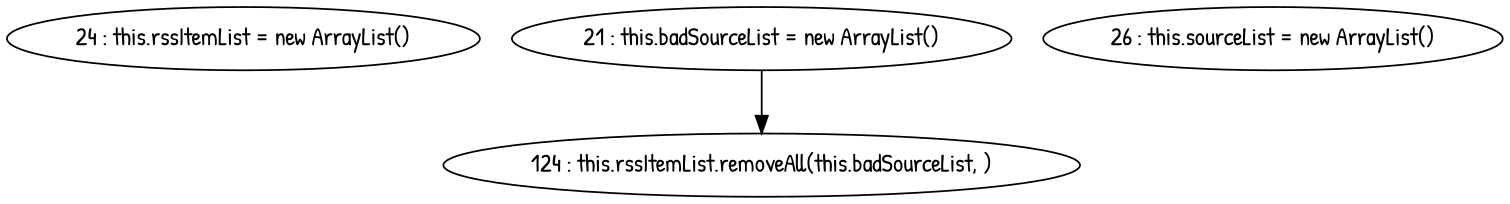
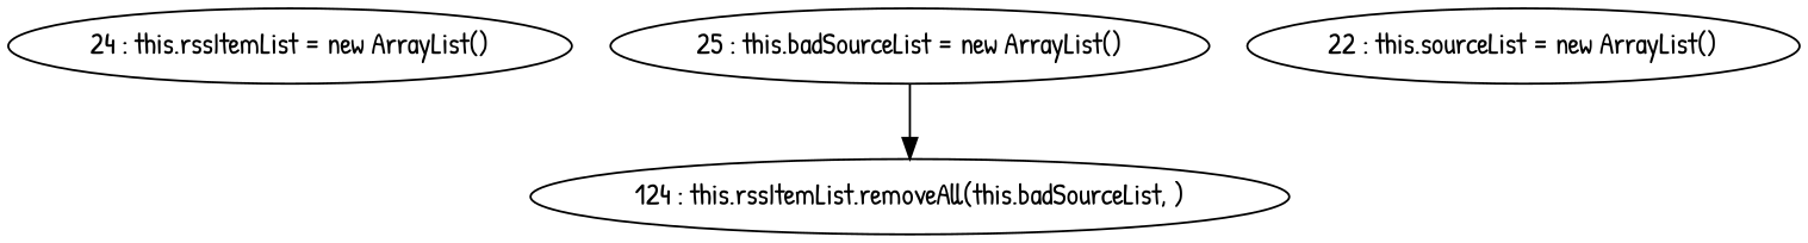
  digraph {
    fontname="Patrick Hand"
    node [fontname="Patrick Hand"]
    "24 : this.rssItemList = new ArrayList()"
-   "25 : this.badSourceList = new ArrayList()" [label="21 : this.badSourceList = new ArrayList()"]
+   "25 : this.badSourceList = new ArrayList()"
    "124 : this.rssItemList.removeAll(this.badSourceList, )"
-   "26 : this.sourceList = new ArrayList()"
+   "26 : this.sourceList = new ArrayList()" [label="22 : this.sourceList = new ArrayList()"]
    "25 : this.badSourceList = new ArrayList()" -> "124 : this.rssItemList.removeAll(this.badSourceList, )" [fontname="Patrick Hand"]
  }
